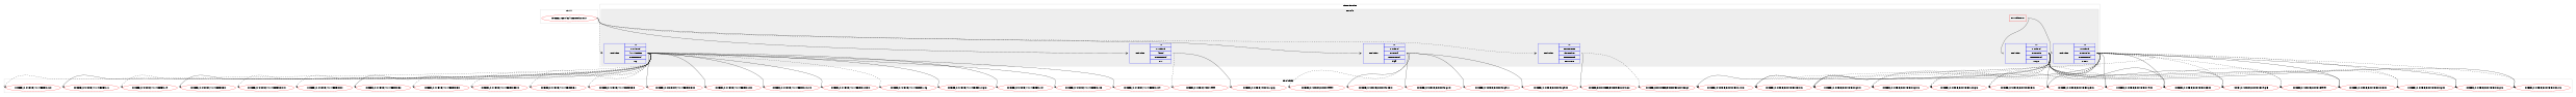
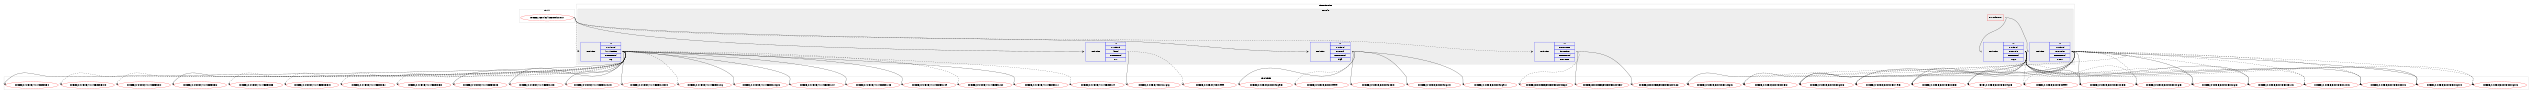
  digraph {
    compound=true
    concentrate=true
    fontname=Helvetica
    fontsize=10
    newrank=true
    rankdir=TB
    ranksep=1.5
    node [color=red fontname=Helvetica fontsize=10]
    edge [arrowhead=vee headport=w style=solid tailport=e weight=100]
    n1 [label="portage://net-misc/lksctp-tools-1.0.17" width=4]
    n2 [color=blue label=<<TABLE BORDER="0" CELLBORDER="1" CELLSPACING="0" CELLPADDING="4" WIDTH="220"><TR><TD ROWSPAN="6" CELLPADDING="30">pack_dep</TD></TR><TR><TD WIDTH="110">no</TD></TR><TR><TD>sys-devel</TD></TR><TR><TD>automake</TD></TR><TR><TD>greaterequal</TD></TR><TR><TD>1.16.1</TD></TR></TABLE>> shape=none]
    n3 [color=blue label=<<TABLE BORDER="0" CELLBORDER="1" CELLSPACING="0" CELLPADDING="4" WIDTH="220"><TR><TD ROWSPAN="6" CELLPADDING="30">pack_dep</TD></TR><TR><TD WIDTH="110">no</TD></TR><TR><TD>sys-devel</TD></TR><TR><TD>automake</TD></TR><TR><TD>greaterequal</TD></TR><TR><TD>1.15.1</TD></TR></TABLE>> shape=none]
    n4 [label=<<TABLE BORDER="0" CELLBORDER="1" CELLSPACING="0" CELLPADDING="4"><TR><TD CELLPADDING="10">any_of_group</TD></TR></TABLE>> shape=none]
    n5 [color=blue label=<<TABLE BORDER="0" CELLBORDER="1" CELLSPACING="0" CELLPADDING="4" WIDTH="220"><TR><TD ROWSPAN="6" CELLPADDING="30">pack_dep</TD></TR><TR><TD WIDTH="110">no</TD></TR><TR><TD>app-portage</TD></TR><TR><TD>elt-patches</TD></TR><TR><TD>greaterequal</TD></TR><TR><TD>20170815</TD></TR></TABLE>> shape=none]
    n6 [color=blue label=<<TABLE BORDER="0" CELLBORDER="1" CELLSPACING="0" CELLPADDING="4" WIDTH="220"><TR><TD ROWSPAN="6" CELLPADDING="30">pack_dep</TD></TR><TR><TD WIDTH="110">no</TD></TR><TR><TD>sys-devel</TD></TR><TR><TD>autoconf</TD></TR><TR><TD>greaterequal</TD></TR><TR><TD>2.69</TD></TR></TABLE>> shape=none]
    n7 [color=blue label=<<TABLE BORDER="0" CELLBORDER="1" CELLSPACING="0" CELLPADDING="4" WIDTH="220"><TR><TD ROWSPAN="6" CELLPADDING="30">pack_dep</TD></TR><TR><TD WIDTH="110">no</TD></TR><TR><TD>sys-devel</TD></TR><TR><TD>libtool</TD></TR><TR><TD>greaterequal</TD></TR><TR><TD>2.4</TD></TR></TABLE>> shape=none]
    n8 [color=blue label=<<TABLE BORDER="0" CELLBORDER="1" CELLSPACING="0" CELLPADDING="4" WIDTH="220"><TR><TD ROWSPAN="6" CELLPADDING="30">pack_dep</TD></TR><TR><TD WIDTH="110">no</TD></TR><TR><TD>sys-kernel</TD></TR><TR><TD>linux-headers</TD></TR><TR><TD>greaterequal</TD></TR><TR><TD>2.6</TD></TR></TABLE>> shape=none]
    n9 [label="portage://sys-devel/automake-9999" width=4]
    n10 [label="kernel://sys-devel/automake-1.9.6-r5" width=4]
    n11 [label="portage://sys-devel/automake-1.8.5-r5" width=4]
    n12 [label="portage://sys-devel/automake-1.7.9-r3" width=4]
    n13 [label="portage://sys-devel/automake-1.6.3-r2" width=4]
    n14 [label="portage://sys-devel/automake-1.5-r2" width=4]
    n15 [label="portage://sys-devel/automake-1.4_p6-r2" width=4]
    n16 [label="portage://sys-devel/automake-1.16.1-r2" width=4]
    n17 [label="portage://sys-devel/automake-1.16.1-r1" width=4]
    n18 [label="portage://sys-devel/automake-1.15.1-r2" width=4]
    n19 [label="portage://sys-devel/automake-1.14.1-r2" width=4]
    n20 [label="portage://sys-devel/automake-1.13.4-r2" width=4]
    n21 [label="portage://sys-devel/automake-1.12.6-r2" width=4]
    n22 [label="portage://sys-devel/automake-1.11.6-r3" width=4]
    n23 [label="portage://sys-devel/automake-1.10.3-r3" width=4]
    n24 [label="portage://app-portage/elt-patches-20170826.1" width=4]
    n25 [label="portage://app-portage/elt-patches-20170422" width=4]
+   n26 [label="portage://app-portage/elt-patches-20170317" width=4]
    n27 [label="portage://sys-devel/autoconf-9999" width=4]
    n28 [label="portage://sys-devel/autoconf-2.69-r5" width=4]
    n29 [label="portage://sys-devel/autoconf-2.69-r4" width=4]
    n30 [label="portage://sys-devel/autoconf-2.64-r1" width=4]
    n31 [label="portage://sys-devel/autoconf-2.13-r1" width=4]
    n32 [label="portage://sys-devel/libtool-9999" width=4]
    n33 [label="portage://sys-devel/libtool-2.4.6-r6" width=4]
    n34 [label="portage://sys-kernel/linux-headers-5.5" width=4]
    n35 [label="portage://sys-kernel/linux-headers-5.4" width=4]
    n36 [label="portage://sys-kernel/linux-headers-5.3-r1" width=4]
    n37 [label="portage://sys-kernel/linux-headers-5.3" width=4]
    n38 [label="portage://sys-kernel/linux-headers-5.2" width=4]
    n39 [label="portage://sys-kernel/linux-headers-5.1" width=4]
    n40 [label="portage://sys-kernel/linux-headers-5.0-r1" width=4]
    n41 [label="portage://sys-kernel/linux-headers-5.0" width=4]
    n42 [label="portage://sys-kernel/linux-headers-4.9" width=4]
    n43 [label="portage://sys-kernel/linux-headers-4.4" width=4]
    n44 [label="portage://sys-kernel/linux-headers-4.20" width=4]
    n45 [label="portage://sys-kernel/linux-headers-4.19" width=4]
    n46 [label="portage://sys-kernel/linux-headers-4.18" width=4]
    n47 [label="portage://sys-kernel/linux-headers-4.17" width=4]
    n48 [label="portage://sys-kernel/linux-headers-4.16-r2" width=4]
    n49 [label="portage://sys-kernel/linux-headers-4.16" width=4]
    n50 [label="portage://sys-kernel/linux-headers-4.15-r1" width=4]
    n51 [label="portage://sys-kernel/linux-headers-4.14-r1" width=4]
    n52 [label="portage://sys-kernel/linux-headers-4.13" width=4]
-   n53 [label="portage://sys-autoconf/linux-headers-3.18" width=4]
+   n53 [label="portage://sys-kernel/linux-headers-3.18" width=4]
    subgraph cluster_1 {
      color=gray
      label=<<i>ebuild</i>>
      rank=same
      n1
    }
    subgraph cluster_2 {
      color=gray
      label=<<i>dependencies</i>>
      subgraph cluster_3 {
        color=gray
        fillcolor="#eeeeee"
        label=<<i>compile</i>>
        style=filled
        subgraph sub_4 {
          color=gray
          fillcolor="#eeeeee"
          label=<<i>compile</i>>
          style=filled
          n4
          subgraph sub_5 {
            color=gray
            fillcolor="#eeeeee"
            label=<<i>compile</i>>
            style=filled
            n2
          }
          subgraph sub_6 {
            color=gray
            fillcolor="#eeeeee"
            label=<<i>compile</i>>
            style=filled
            n3
          }
        }
        subgraph sub_7 {
          color=gray
          fillcolor="#eeeeee"
          label=<<i>compile</i>>
          style=filled
          n5
        }
        subgraph sub_8 {
          color=gray
          fillcolor="#eeeeee"
          label=<<i>compile</i>>
          style=filled
          n6
        }
        subgraph sub_9 {
          color=gray
          fillcolor="#eeeeee"
          label=<<i>compile</i>>
          style=filled
          n7
        }
        subgraph sub_10 {
          color=gray
          fillcolor="#eeeeee"
          label=<<i>compile</i>>
          style=filled
          n8
        }
      }
      subgraph cluster_11 {
        color=gray
        fillcolor="#eeeeee"
        label=<<i>compile and run</i>>
        style=filled
      }
      subgraph cluster_12 {
        color=gray
        fillcolor="#eeeeee"
        label=<<i>run</i>>
        style=filled
      }
    }
    subgraph cluster_13 {
      color=gray
      label=<<i>candidates</i>>
      rank=same
      subgraph sub_14 {
        color=black
        label=<<i>candidates</i>>
        nodesep=1
        rank=same
        n9
        n10
        n11
        n12
        n13
        n14
        n15
        n16
        n17
        n18
        n19
        n20
        n21
        n22
        n23
      }
      subgraph sub_15 {
        color=black
        label=<<i>candidates</i>>
        nodesep=1
        rank=same
        n9
        n10
        n11
        n12
        n13
        n14
        n15
        n16
        n17
        n18
        n19
        n20
        n21
        n22
        n23
      }
      subgraph sub_16 {
        color=black
        label=<<i>candidates</i>>
        nodesep=1
        rank=same
        n24
        n25
+       n26
      }
      subgraph sub_17 {
        color=black
        label=<<i>candidates</i>>
        nodesep=1
        rank=same
        n27
        n28
        n29
        n30
        n31
      }
      subgraph sub_18 {
        color=black
        label=<<i>candidates</i>>
        nodesep=1
        rank=same
        n32
        n33
      }
      subgraph sub_19 {
        color=black
        label=<<i>candidates</i>>
        nodesep=1
        rank=same
        n34
        n35
        n36
        n37
        n38
        n39
        n40
        n41
        n42
        n43
        n44
        n45
        n46
        n47
        n48
        n49
        n50
        n51
        n52
        n53
      }
    }
    n1 -> n5 [style=dashed weight=20]
    n1 -> n6 [weight=20]
    n1 -> n7 [weight=20]
    n1 -> n8 [style=dashed weight=20]
    n2 -> n9 [style=dashed]
    n2 -> n10
    n2 -> n11
    n2 -> n12 [style=dashed]
    n2 -> n13
    n2 -> n14 [style=dashed]
    n2 -> n15 [style=dashed]
    n2 -> n16 [style=dashed]
    n2 -> n17
    n2 -> n18
    n2 -> n19 [style=dashed]
    n2 -> n20
    n2 -> n21 [style=dashed]
    n2 -> n22 [style=dashed]
    n2 -> n23
    n3 -> n9 [style=dashed]
    n3 -> n10 [style=dashed]
    n3 -> n11
    n3 -> n12
    n3 -> n13
    n3 -> n14 [style=dashed]
    n3 -> n15 [style=dashed]
    n3 -> n16 [style=dashed]
    n3 -> n17
    n3 -> n18 [style=dashed]
    n3 -> n19 [style=dashed]
    n3 -> n20 [style=dashed]
    n3 -> n21
    n3 -> n22 [style=dashed]
    n3 -> n23
    n4 -> n2 [arrowhead=oinv weight=20]
    n4 -> n3 [arrowhead=oinv weight=20]
    n5 -> n24 [style=dashed]
    n5 -> n25
+   n5 -> n26
    n6 -> n27 [style=dashed]
    n6 -> n28
    n6 -> n29
    n6 -> n30
    n6 -> n31
    n7 -> n32 [style=dashed]
    n7 -> n33
    n8 -> n34 [style=dashed]
    n8 -> n35 [style=dashed]
    n8 -> n36 [style=dashed]
    n8 -> n37 [style=dashed]
    n8 -> n38
    n8 -> n39 [style=dashed]
    n8 -> n40 [style=dashed]
    n8 -> n41
    n8 -> n42 [style=dashed]
    n8 -> n43
    n8 -> n44 [style=dashed]
    n8 -> n45
    n8 -> n46
    n8 -> n47
    n8 -> n48
    n8 -> n49 [style=dashed]
    n8 -> n50
    n8 -> n51
    n8 -> n52
    n8 -> n53
  }
